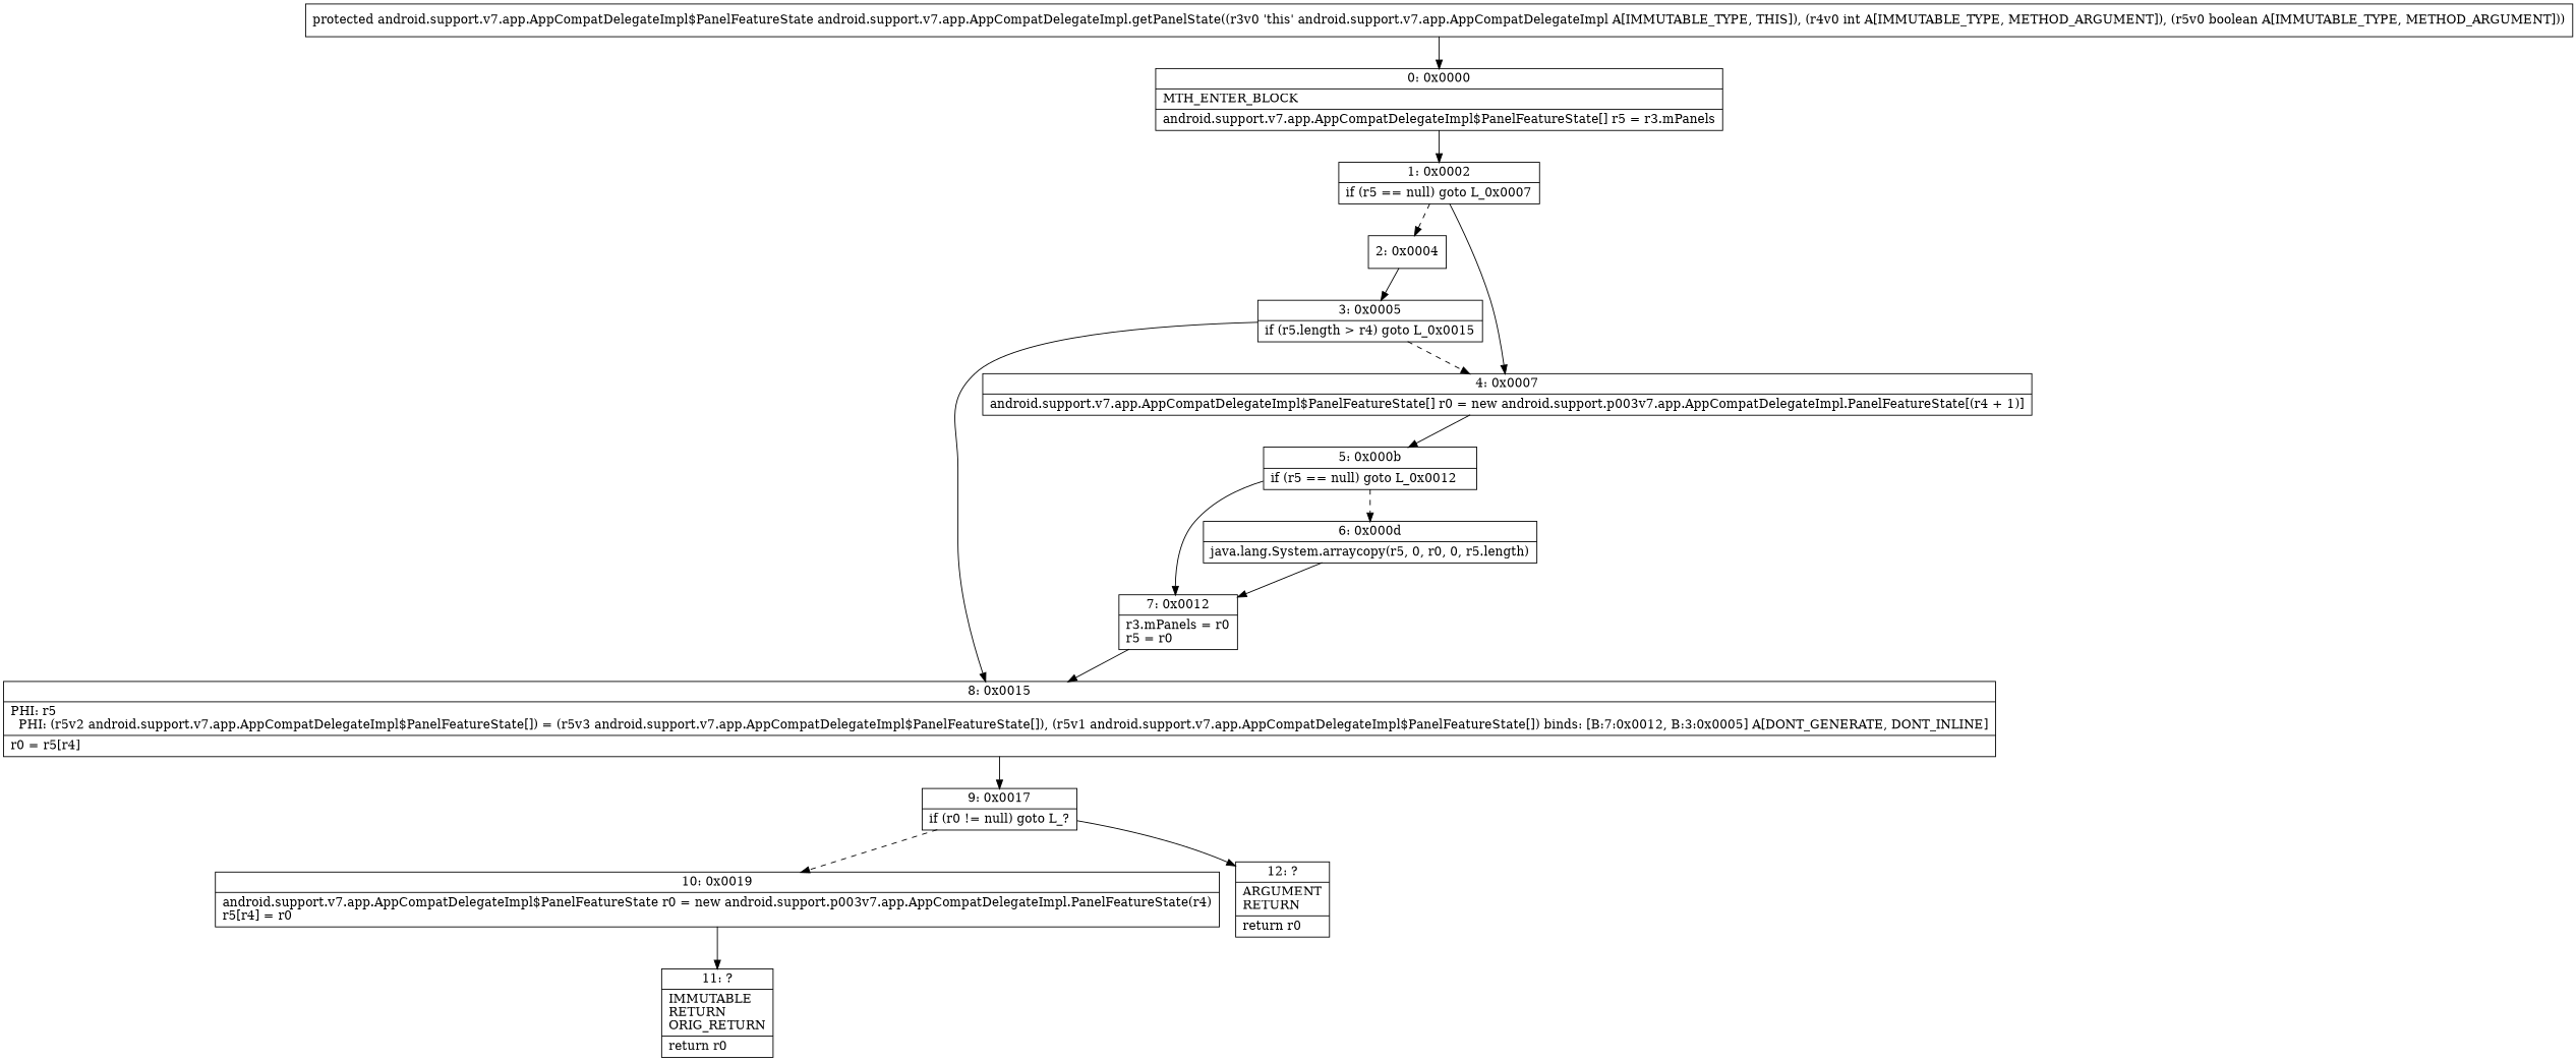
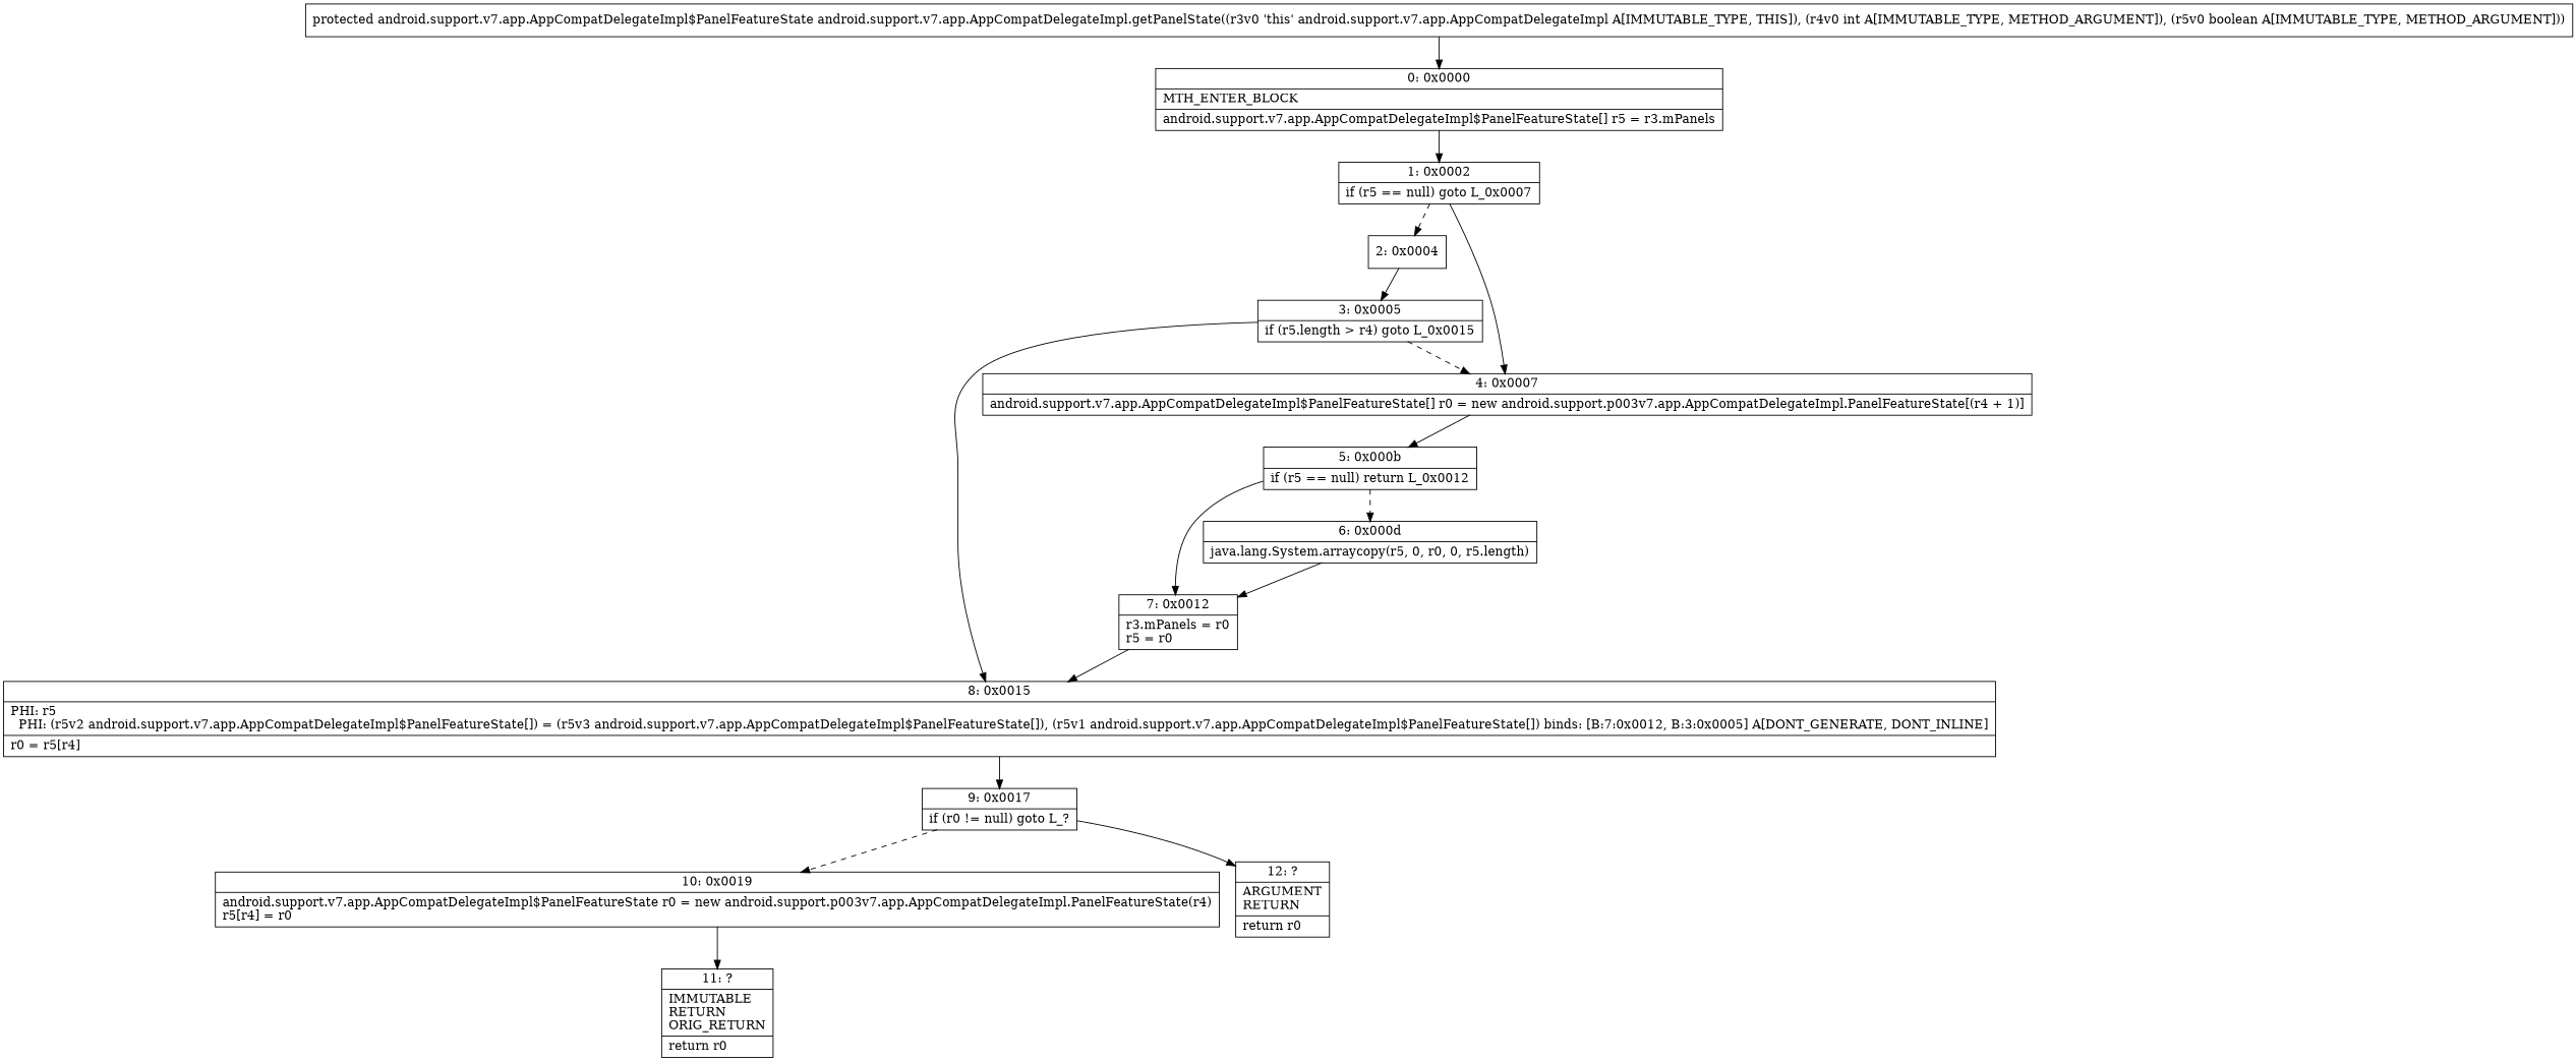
  digraph {
    node [shape=record]
    n1 [label="{0\:\ 0x0000|MTH_ENTER_BLOCK\l|android.support.v7.app.AppCompatDelegateImpl$PanelFeatureState[] r5 = r3.mPanels\l}"]
    n2 [label="{1\:\ 0x0002|if (r5 == null) goto L_0x0007\l}"]
    n3 [label="{2\:\ 0x0004}"]
    n4 [label="{4\:\ 0x0007|android.support.v7.app.AppCompatDelegateImpl$PanelFeatureState[] r0 = new android.support.p003v7.app.AppCompatDelegateImpl.PanelFeatureState[(r4 + 1)]\l}"]
    n5 [label="{3\:\ 0x0005|if (r5.length \> r4) goto L_0x0015\l}"]
-   n6 [label="{5\:\ 0x000b|if (r5 == null) goto L_0x0012\l}"]
+   n6 [label="{5\:\ 0x000b|if (r5 == null) return L_0x0012\l}"]
    n7 [label="{8\:\ 0x0015|PHI: r5 \l  PHI: (r5v2 android.support.v7.app.AppCompatDelegateImpl$PanelFeatureState[]) = (r5v3 android.support.v7.app.AppCompatDelegateImpl$PanelFeatureState[]), (r5v1 android.support.v7.app.AppCompatDelegateImpl$PanelFeatureState[]) binds: [B:7:0x0012, B:3:0x0005] A[DONT_GENERATE, DONT_INLINE]\l|r0 = r5[r4]\l}"]
    n8 [label="{9\:\ 0x0017|if (r0 != null) goto L_?\l}"]
    n9 [label="{6\:\ 0x000d|java.lang.System.arraycopy(r5, 0, r0, 0, r5.length)\l}"]
    n10 [label="{7\:\ 0x0012|r3.mPanels = r0\lr5 = r0\l}"]
    n11 [label="{10\:\ 0x0019|android.support.v7.app.AppCompatDelegateImpl$PanelFeatureState r0 = new android.support.p003v7.app.AppCompatDelegateImpl.PanelFeatureState(r4)\lr5[r4] = r0\l}"]
    n12 [label="{12\:\ ?|ARGUMENT\lRETURN\l|return r0\l}"]
    n13 [label="{11\:\ ?|IMMUTABLE\lRETURN\lORIG_RETURN\l|return r0\l}"]
    n14 [label="{protected android.support.v7.app.AppCompatDelegateImpl$PanelFeatureState android.support.v7.app.AppCompatDelegateImpl.getPanelState((r3v0 'this' android.support.v7.app.AppCompatDelegateImpl A[IMMUTABLE_TYPE, THIS]), (r4v0 int A[IMMUTABLE_TYPE, METHOD_ARGUMENT]), (r5v0 boolean A[IMMUTABLE_TYPE, METHOD_ARGUMENT])) }"]
    n1 -> n2
    n2 -> n3 [style=dashed]
    n2 -> n4
    n3 -> n5
    n4 -> n6
    n5 -> n4 [style=dashed]
    n5 -> n7
    n6 -> n9 [style=dashed]
    n6 -> n10
    n7 -> n8
    n8 -> n11 [style=dashed]
    n8 -> n12
    n9 -> n10
    n10 -> n7
    n11 -> n13
    n14 -> n1
  }
